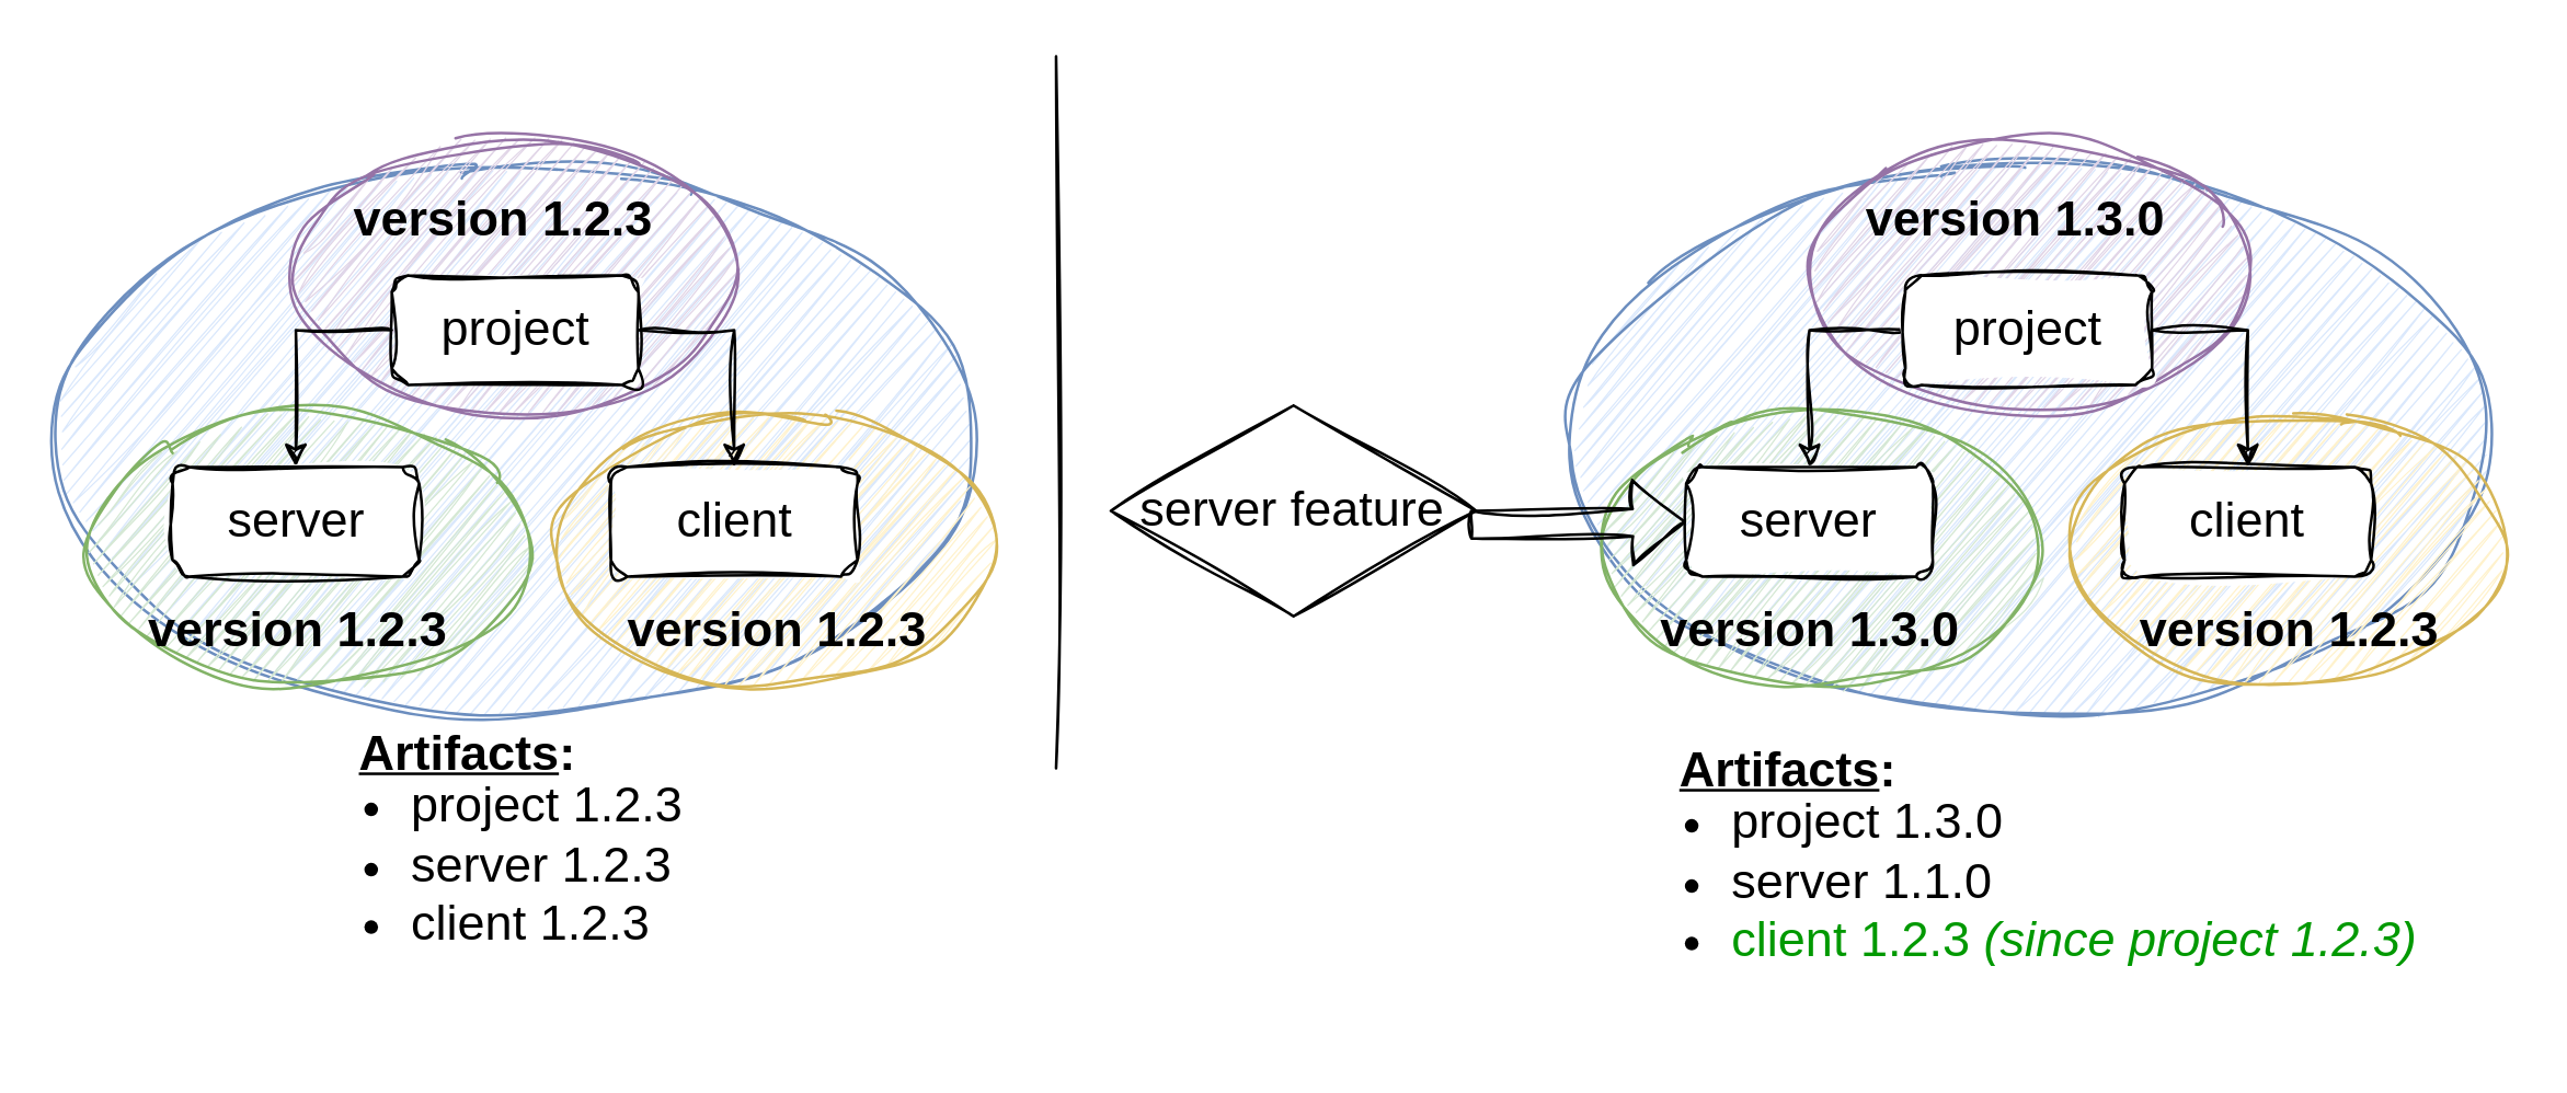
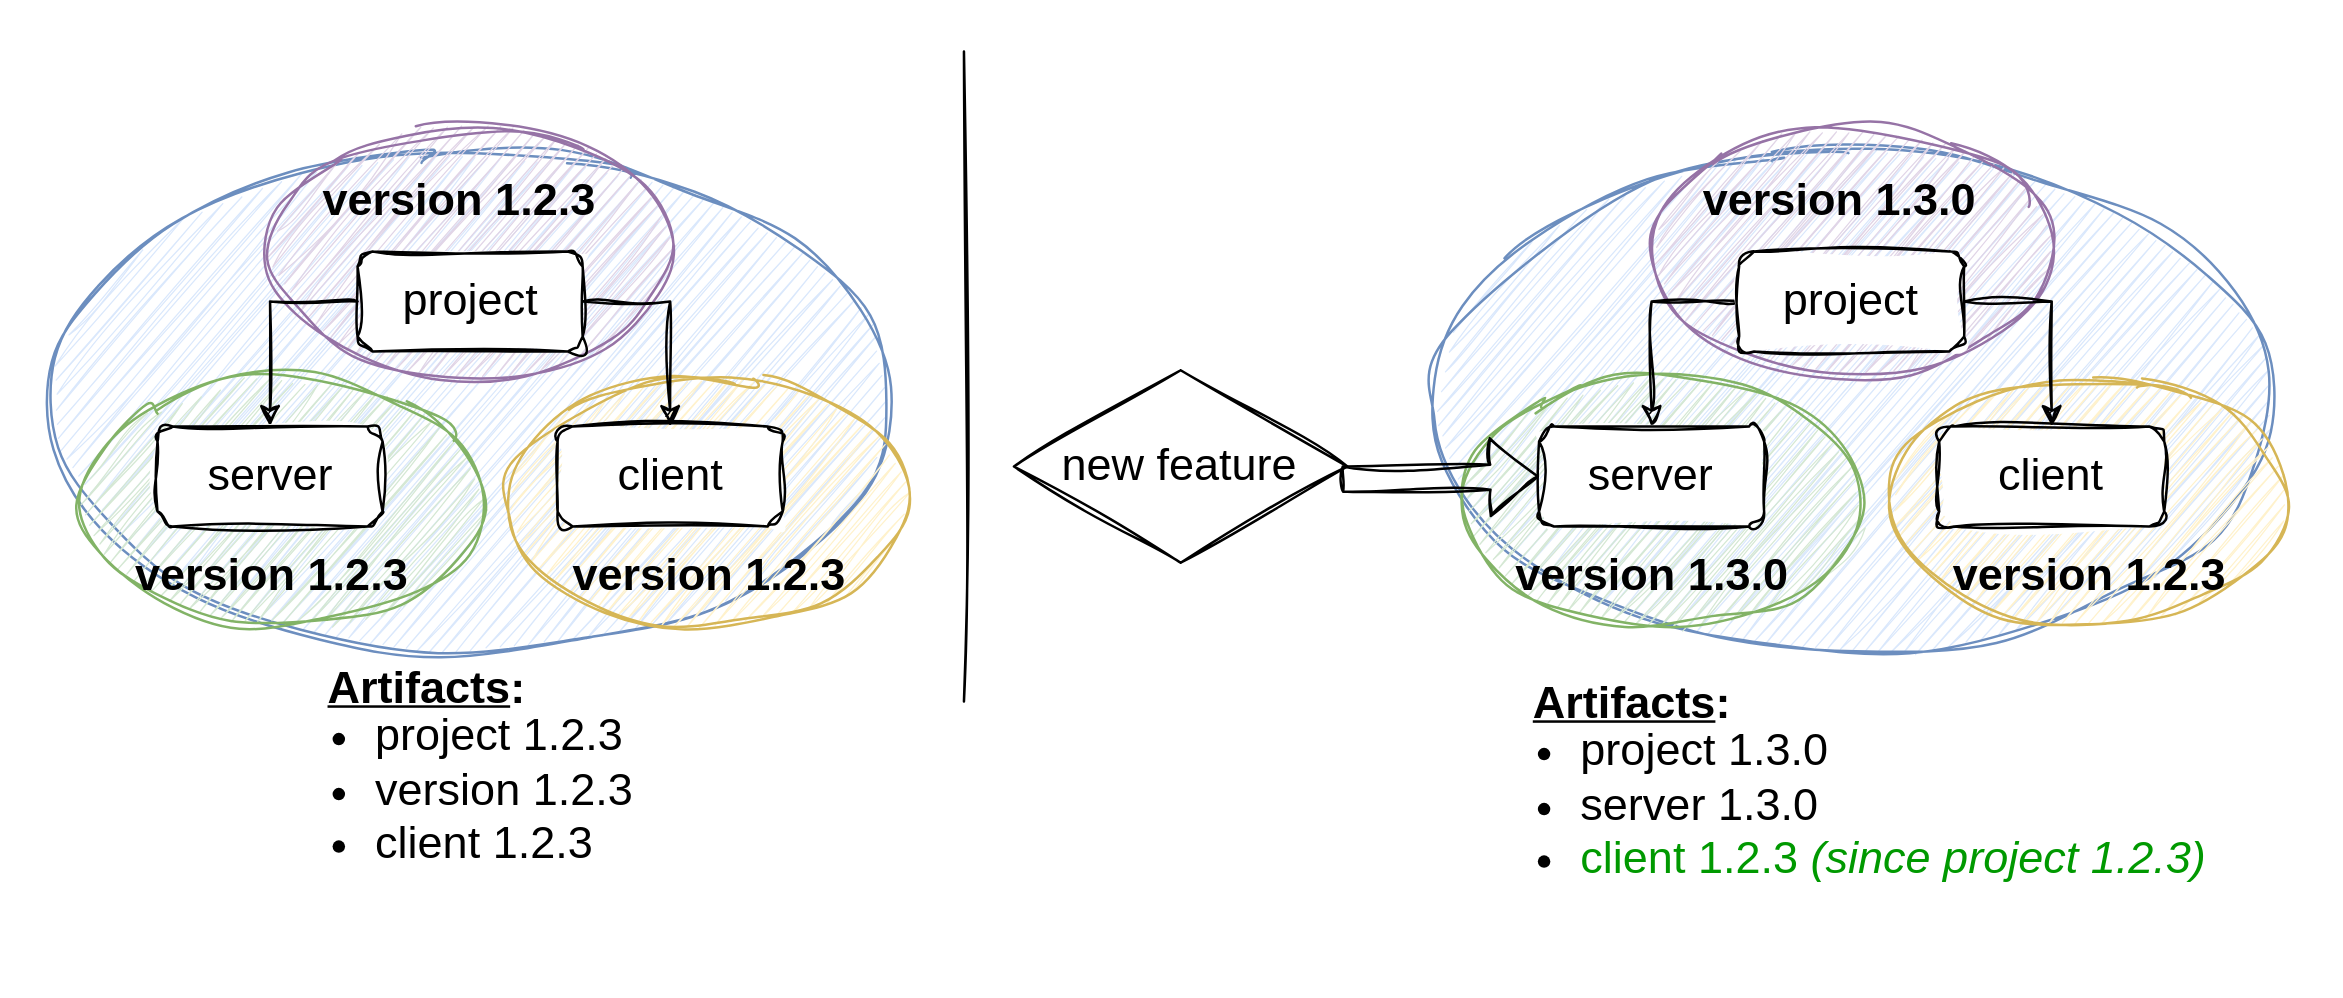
  <mxCell id="0" />
  <mxCell id="1" parent="0" />
  <mxCell id="2" value="" style="ellipse;whiteSpace=wrap;html=1;fillColor=#dae8fc;strokeColor=#6c8ebf;sketch=1;curveFitting=1;jiggle=2;" parent="1" vertex="1"><mxGeometry x="572.5" y="60" width="335" height="200" as="geometry" /></mxCell>
  <mxCell id="3" value="" style="ellipse;whiteSpace=wrap;html=1;fillColor=#e1d5e7;strokeColor=#9673a6;sketch=1;curveFitting=1;jiggle=2;" parent="1" vertex="1"><mxGeometry x="660" y="50" width="160" height="100" as="geometry" /></mxCell>
  <mxCell id="4" value="" style="ellipse;whiteSpace=wrap;html=1;fillColor=#fff2cc;strokeColor=#d6b656;sketch=1;curveFitting=1;jiggle=2;" parent="1" vertex="1"><mxGeometry x="755" y="150" width="160" height="100" as="geometry" /></mxCell>
  <mxCell id="5" value="" style="ellipse;whiteSpace=wrap;html=1;fillColor=#d5e8d4;strokeColor=#82b366;sketch=1;curveFitting=1;jiggle=2;" parent="1" vertex="1"><mxGeometry x="585" y="150" width="160" height="100" as="geometry" /></mxCell>
  <mxCell id="6" style="edgeStyle=orthogonalEdgeStyle;rounded=0;orthogonalLoop=1;jettySize=auto;html=1;exitX=0;exitY=0.5;exitDx=0;exitDy=0;entryX=0.5;entryY=0;entryDx=0;entryDy=0;sketch=1;curveFitting=1;jiggle=2;" parent="1" source="7" target="8" edge="1"><mxGeometry relative="1" as="geometry" /></mxCell>
  <mxCell id="7" value="&lt;font style=&quot;font-size: 18px;&quot;&gt;project&lt;/font&gt;" style="rounded=1;whiteSpace=wrap;html=1;sketch=1;curveFitting=1;jiggle=2;" parent="1" vertex="1"><mxGeometry x="695" y="100" width="90" height="40" as="geometry" /></mxCell>
  <mxCell id="8" value="&lt;font style=&quot;font-size: 18px;&quot;&gt;server&lt;/font&gt;" style="rounded=1;whiteSpace=wrap;html=1;sketch=1;curveFitting=1;jiggle=2;" parent="1" vertex="1"><mxGeometry x="615" y="170" width="90" height="40" as="geometry" /></mxCell>
  <mxCell id="9" value="&lt;font style=&quot;font-size: 18px;&quot;&gt;client&lt;/font&gt;" style="rounded=1;whiteSpace=wrap;html=1;sketch=1;curveFitting=1;jiggle=2;" parent="1" vertex="1"><mxGeometry x="775" y="170" width="90" height="40" as="geometry" /></mxCell>
  <mxCell id="10" style="edgeStyle=orthogonalEdgeStyle;rounded=0;orthogonalLoop=1;jettySize=auto;html=1;exitX=1;exitY=0.5;exitDx=0;exitDy=0;entryX=0.5;entryY=0;entryDx=0;entryDy=0;sketch=1;curveFitting=1;jiggle=2;" parent="1" source="7" target="9" edge="1"><mxGeometry relative="1" as="geometry"><mxPoint x="885" y="120" as="targetPoint" /></mxGeometry></mxCell>
  <mxCell id="11" value="version 1.3.0" style="text;strokeColor=none;fillColor=none;html=1;fontSize=18;fontStyle=1;verticalAlign=middle;align=center;sketch=1;curveFitting=1;jiggle=2;" parent="1" vertex="1"><mxGeometry x="685" y="60" width="100" height="40" as="geometry" /></mxCell>
  <mxCell id="12" value="version 1.3.0" style="text;strokeColor=none;fillColor=none;html=1;fontSize=18;fontStyle=1;verticalAlign=middle;align=center;sketch=1;curveFitting=1;jiggle=2;" parent="1" vertex="1"><mxGeometry x="610" y="210" width="100" height="40" as="geometry" /></mxCell>
  <mxCell id="13" value="version 1.2.3" style="text;strokeColor=none;fillColor=none;html=1;fontSize=18;fontStyle=1;verticalAlign=middle;align=center;sketch=1;curveFitting=1;jiggle=2;" parent="1" vertex="1"><mxGeometry x="785" y="210" width="100" height="40" as="geometry" /></mxCell>
- <mxCell id="14" value="&lt;font style=&quot;font-size: 18px;&quot;&gt;server feature&lt;/font&gt;" style="html=1;whiteSpace=wrap;aspect=fixed;shape=isoRectangle;sketch=1;curveFitting=1;jiggle=2;" parent="1" vertex="1"><mxGeometry x="405" y="146" width="133.33" height="80" as="geometry" /></mxCell>
+ <mxCell id="14" value="&lt;font style=&quot;font-size: 18px;&quot;&gt;new feature&lt;/font&gt;" style="html=1;whiteSpace=wrap;aspect=fixed;shape=isoRectangle;sketch=1;curveFitting=1;jiggle=2;" parent="1" vertex="1"><mxGeometry x="405" y="146" width="133.33" height="80" as="geometry" /></mxCell>
  <mxCell id="15" value="" style="shape=flexArrow;endArrow=classic;html=1;rounded=0;exitX=0.983;exitY=0.563;exitDx=0;exitDy=0;exitPerimeter=0;entryX=0;entryY=0.5;entryDx=0;entryDy=0;sketch=1;curveFitting=1;jiggle=2;" parent="1" source="14" target="8" edge="1"><mxGeometry width="50" height="50" relative="1" as="geometry"><mxPoint x="845" y="460" as="sourcePoint" /><mxPoint x="895" y="410" as="targetPoint" /></mxGeometry></mxCell>
  <mxCell id="16" value="" style="ellipse;whiteSpace=wrap;html=1;fillColor=#dae8fc;strokeColor=#6c8ebf;sketch=1;curveFitting=1;jiggle=2;" parent="1" vertex="1"><mxGeometry x="20" y="60" width="335" height="200" as="geometry" /></mxCell>
  <mxCell id="17" value="" style="ellipse;whiteSpace=wrap;html=1;fillColor=#e1d5e7;strokeColor=#9673a6;sketch=1;curveFitting=1;jiggle=2;" parent="1" vertex="1"><mxGeometry x="107.5" y="50" width="160" height="100" as="geometry" /></mxCell>
  <mxCell id="18" value="" style="ellipse;whiteSpace=wrap;html=1;fillColor=#fff2cc;strokeColor=#d6b656;sketch=1;curveFitting=1;jiggle=2;" parent="1" vertex="1"><mxGeometry x="202.5" y="150" width="160" height="100" as="geometry" /></mxCell>
  <mxCell id="19" value="" style="ellipse;whiteSpace=wrap;html=1;fillColor=#d5e8d4;strokeColor=#82b366;sketch=1;curveFitting=1;jiggle=2;" parent="1" vertex="1"><mxGeometry x="32.5" y="150" width="160" height="100" as="geometry" /></mxCell>
  <mxCell id="20" style="edgeStyle=orthogonalEdgeStyle;rounded=0;orthogonalLoop=1;jettySize=auto;html=1;exitX=0;exitY=0.5;exitDx=0;exitDy=0;entryX=0.5;entryY=0;entryDx=0;entryDy=0;sketch=1;curveFitting=1;jiggle=2;" parent="1" source="21" target="22" edge="1"><mxGeometry relative="1" as="geometry" /></mxCell>
  <mxCell id="21" value="&lt;font style=&quot;font-size: 18px;&quot;&gt;project&lt;/font&gt;" style="rounded=1;whiteSpace=wrap;html=1;sketch=1;curveFitting=1;jiggle=2;" parent="1" vertex="1"><mxGeometry x="142.5" y="100" width="90" height="40" as="geometry" /></mxCell>
  <mxCell id="22" value="&lt;font style=&quot;font-size: 18px;&quot;&gt;server&lt;/font&gt;" style="rounded=1;whiteSpace=wrap;html=1;sketch=1;curveFitting=1;jiggle=2;" parent="1" vertex="1"><mxGeometry x="62.5" y="170" width="90" height="40" as="geometry" /></mxCell>
  <mxCell id="23" value="&lt;font style=&quot;font-size: 18px;&quot;&gt;client&lt;/font&gt;" style="rounded=1;whiteSpace=wrap;html=1;sketch=1;curveFitting=1;jiggle=2;" parent="1" vertex="1"><mxGeometry x="222.5" y="170" width="90" height="40" as="geometry" /></mxCell>
  <mxCell id="24" style="edgeStyle=orthogonalEdgeStyle;rounded=0;orthogonalLoop=1;jettySize=auto;html=1;exitX=1;exitY=0.5;exitDx=0;exitDy=0;entryX=0.5;entryY=0;entryDx=0;entryDy=0;sketch=1;curveFitting=1;jiggle=2;" parent="1" source="21" target="23" edge="1"><mxGeometry relative="1" as="geometry"><mxPoint x="332.5" y="120" as="targetPoint" /></mxGeometry></mxCell>
  <mxCell id="25" value="version 1.2.3" style="text;strokeColor=none;fillColor=none;html=1;fontSize=18;fontStyle=1;verticalAlign=middle;align=center;sketch=1;curveFitting=1;jiggle=2;" parent="1" vertex="1"><mxGeometry x="132.5" y="60" width="100" height="40" as="geometry" /></mxCell>
  <mxCell id="26" value="version 1.2.3" style="text;strokeColor=none;fillColor=none;html=1;fontSize=18;fontStyle=1;verticalAlign=middle;align=center;sketch=1;curveFitting=1;jiggle=2;" parent="1" vertex="1"><mxGeometry x="57.5" y="210" width="100" height="40" as="geometry" /></mxCell>
  <mxCell id="27" value="version 1.2.3" style="text;strokeColor=none;fillColor=none;html=1;fontSize=18;fontStyle=1;verticalAlign=middle;align=center;sketch=1;curveFitting=1;jiggle=2;" parent="1" vertex="1"><mxGeometry x="232.5" y="210" width="100" height="40" as="geometry" /></mxCell>
  <mxCell id="28" value="" style="endArrow=none;html=1;rounded=0;sketch=1;curveFitting=1;jiggle=2;" parent="1" edge="1"><mxGeometry width="50" height="50" relative="1" as="geometry"><mxPoint x="385" y="280" as="sourcePoint" /><mxPoint x="385" y="20" as="targetPoint" /></mxGeometry></mxCell>
- <mxCell id="29" value="&lt;ul style=&quot;font-size: 18px;&quot;&gt;&lt;li style=&quot;font-size: 18px;&quot;&gt;project 1.2.3&lt;/li&gt;&lt;li style=&quot;font-size: 18px;&quot;&gt;server 1.2.3&lt;/li&gt;&lt;li style=&quot;font-size: 18px;&quot;&gt;client 1.2.3&lt;/li&gt;&lt;/ul&gt;" style="text;strokeColor=none;fillColor=none;html=1;whiteSpace=wrap;verticalAlign=middle;overflow=hidden;sketch=1;curveFitting=1;jiggle=2;rounded=0;glass=0;shadow=0;fontSize=18;" parent="1" vertex="1"><mxGeometry x="107.5" y="261" width="165" height="110" as="geometry" /></mxCell>
+ <mxCell id="29" value="&lt;ul style=&quot;font-size: 18px;&quot;&gt;&lt;li style=&quot;font-size: 18px;&quot;&gt;project 1.2.3&lt;/li&gt;&lt;li style=&quot;font-size: 18px;&quot;&gt;version 1.2.3&lt;/li&gt;&lt;li style=&quot;font-size: 18px;&quot;&gt;client 1.2.3&lt;/li&gt;&lt;/ul&gt;" style="text;strokeColor=none;fillColor=none;html=1;whiteSpace=wrap;verticalAlign=middle;overflow=hidden;sketch=1;curveFitting=1;jiggle=2;rounded=0;glass=0;shadow=0;fontSize=18;" parent="1" vertex="1"><mxGeometry x="107.5" y="261" width="165" height="110" as="geometry" /></mxCell>
  <mxCell id="30" value="&lt;u&gt;Artifacts&lt;/u&gt;:" style="text;strokeColor=none;fillColor=none;html=1;fontSize=18;fontStyle=1;verticalAlign=middle;align=center;sketch=1;curveFitting=1;jiggle=2;" parent="1" vertex="1"><mxGeometry x="119.5" y="255" width="100" height="40" as="geometry" /></mxCell>
- <mxCell id="31" value="&lt;ul style=&quot;font-size: 18px;&quot;&gt;&lt;li style=&quot;font-size: 18px;&quot;&gt;project 1.3.0&lt;/li&gt;&lt;li style=&quot;font-size: 18px;&quot;&gt;server 1.1.0&lt;/li&gt;&lt;li style=&quot;font-size: 18px;&quot;&gt;&lt;font color=&quot;#009900&quot;&gt;client 1.2.3 &lt;i style=&quot;&quot;&gt;(since project 1.2.3)&lt;/i&gt;&lt;/font&gt;&lt;/li&gt;&lt;/ul&gt;" style="text;strokeColor=none;fillColor=none;html=1;whiteSpace=wrap;verticalAlign=middle;overflow=hidden;sketch=1;curveFitting=1;jiggle=2;rounded=0;glass=0;shadow=0;fontSize=18;" parent="1" vertex="1"><mxGeometry x="590" y="267" width="300" height="110" as="geometry" /></mxCell>
+ <mxCell id="31" value="&lt;ul style=&quot;font-size: 18px;&quot;&gt;&lt;li style=&quot;font-size: 18px;&quot;&gt;project 1.3.0&lt;/li&gt;&lt;li style=&quot;font-size: 18px;&quot;&gt;server 1.3.0&lt;/li&gt;&lt;li style=&quot;font-size: 18px;&quot;&gt;&lt;font color=&quot;#009900&quot;&gt;client 1.2.3 &lt;i style=&quot;&quot;&gt;(since project 1.2.3)&lt;/i&gt;&lt;/font&gt;&lt;/li&gt;&lt;/ul&gt;" style="text;strokeColor=none;fillColor=none;html=1;whiteSpace=wrap;verticalAlign=middle;overflow=hidden;sketch=1;curveFitting=1;jiggle=2;rounded=0;glass=0;shadow=0;fontSize=18;" parent="1" vertex="1"><mxGeometry x="590" y="267" width="300" height="110" as="geometry" /></mxCell>
  <mxCell id="32" value="&lt;u&gt;Artifacts&lt;/u&gt;:" style="text;strokeColor=none;fillColor=none;html=1;fontSize=18;fontStyle=1;verticalAlign=middle;align=center;sketch=1;curveFitting=1;jiggle=2;" parent="1" vertex="1"><mxGeometry x="602" y="261" width="100" height="40" as="geometry" /></mxCell>
